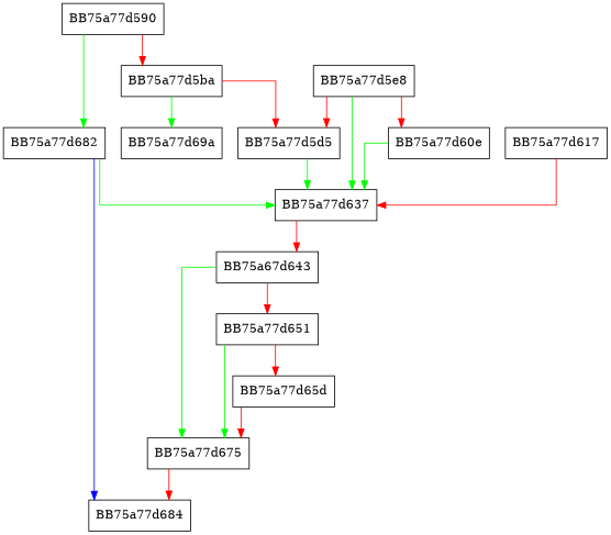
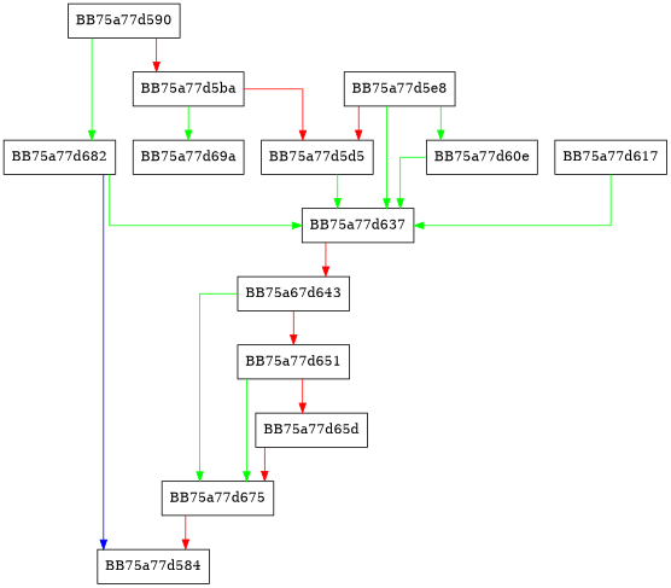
  digraph {
    splines=ortho
    node [shape=box]
    edge [color=red]
    BB75a77d590
    BB75a77d682
    BB75a77d5ba
-   BB75a77d684
+   BB75a77d684 [label=BB75a77d584]
    BB75a77d637
    BB75a77d69a
    BB75a77d5d5
    n8 [label=BB75a67d643]
    BB75a77d5e8
    BB75a77d60e
    BB75a77d675
    BB75a77d651
    BB75a77d617
    BB75a77d65d
    BB75a77d590 -> BB75a77d682 [color=green]
    BB75a77d590 -> BB75a77d5ba
    BB75a77d682 -> BB75a77d684 [color=blue]
    BB75a77d682 -> BB75a77d637 [color=green]
    BB75a77d5ba -> BB75a77d69a [color=green]
    BB75a77d5ba -> BB75a77d5d5
    BB75a77d637 -> n8
    BB75a77d5d5 -> BB75a77d637 [color=green]
    n8 -> BB75a77d675 [color=green]
    n8 -> BB75a77d651
    BB75a77d5e8 -> BB75a77d637 [color=green]
    BB75a77d5e8 -> BB75a77d5d5
-   BB75a77d5e8 -> BB75a77d60e
+   BB75a77d5e8 -> BB75a77d60e [color=green]
    BB75a77d60e -> BB75a77d637 [color=green]
    BB75a77d675 -> BB75a77d684
    BB75a77d651 -> BB75a77d675 [color=green]
    BB75a77d651 -> BB75a77d65d
-   BB75a77d617 -> BB75a77d637
+   BB75a77d617 -> BB75a77d637 [color=green]
    BB75a77d65d -> BB75a77d675
  }
